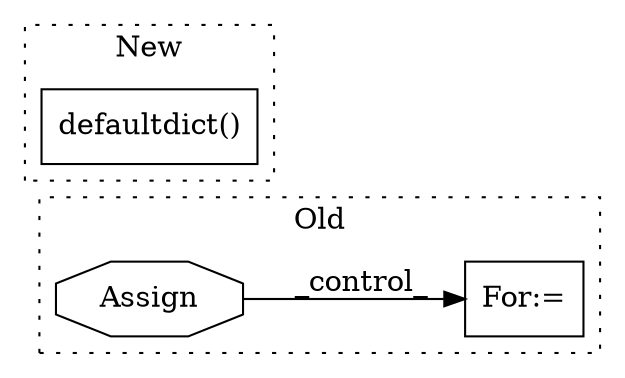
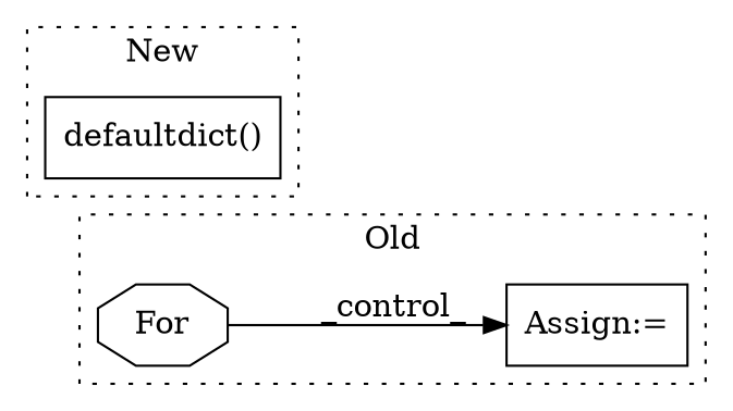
  digraph {
    rankdir=LR
    node [shape=box]
-   n1 [a=107 l="4,14" label=Assign s="3854,3875" shape=octagon]
-   n2 [a=68 l=3 label="For:=" s=3899]
+   n1 [a=107 l="4,14" label=For s="3854,3875" shape=octagon]
+   n2 [a=68 l=3 label="Assign:=" s=3899]
    n3 [a=75 l="24,1" label="defaultdict()" s="3472,3501"]
    subgraph cluster_1 {
      label=Old
      style=dotted
      n1
      n2
    }
    subgraph cluster_2 {
      label=New
      style=dotted
      n3
    }
    n1 -> n2 [label=_control_ style=solid]
  }
